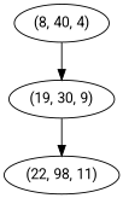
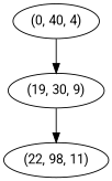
  digraph {
    fontname=Roboto
    node [fontname=Roboto]
    edge [fontname=Roboto]
-   "(8, 40, 4)"
+   "(8, 40, 4)" [label="(0, 40, 4)"]
    "(19, 30, 9)"
    n3 [label="(22, 98, 11)"]
    "(8, 40, 4)" -> "(19, 30, 9)"
    "(19, 30, 9)" -> n3
  }
